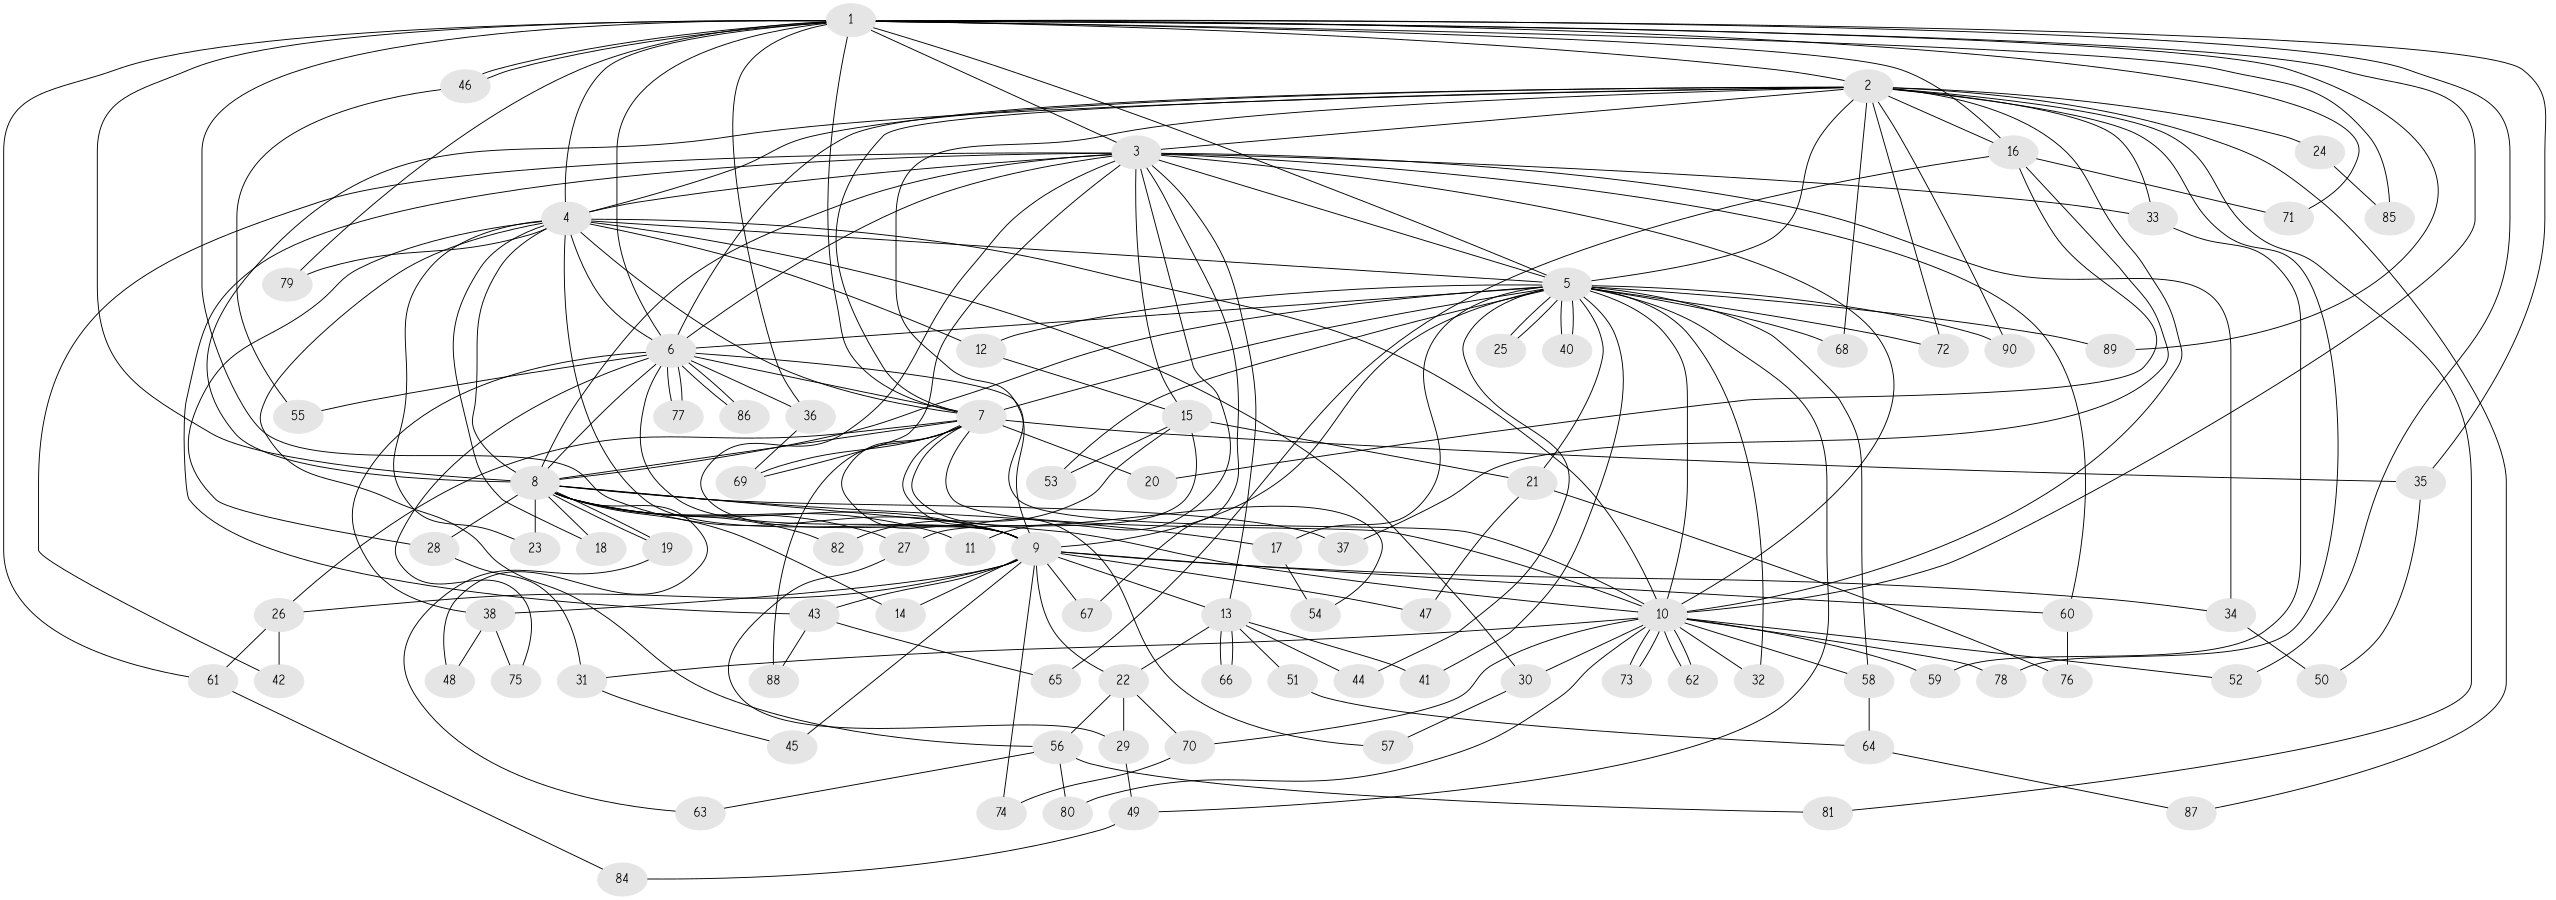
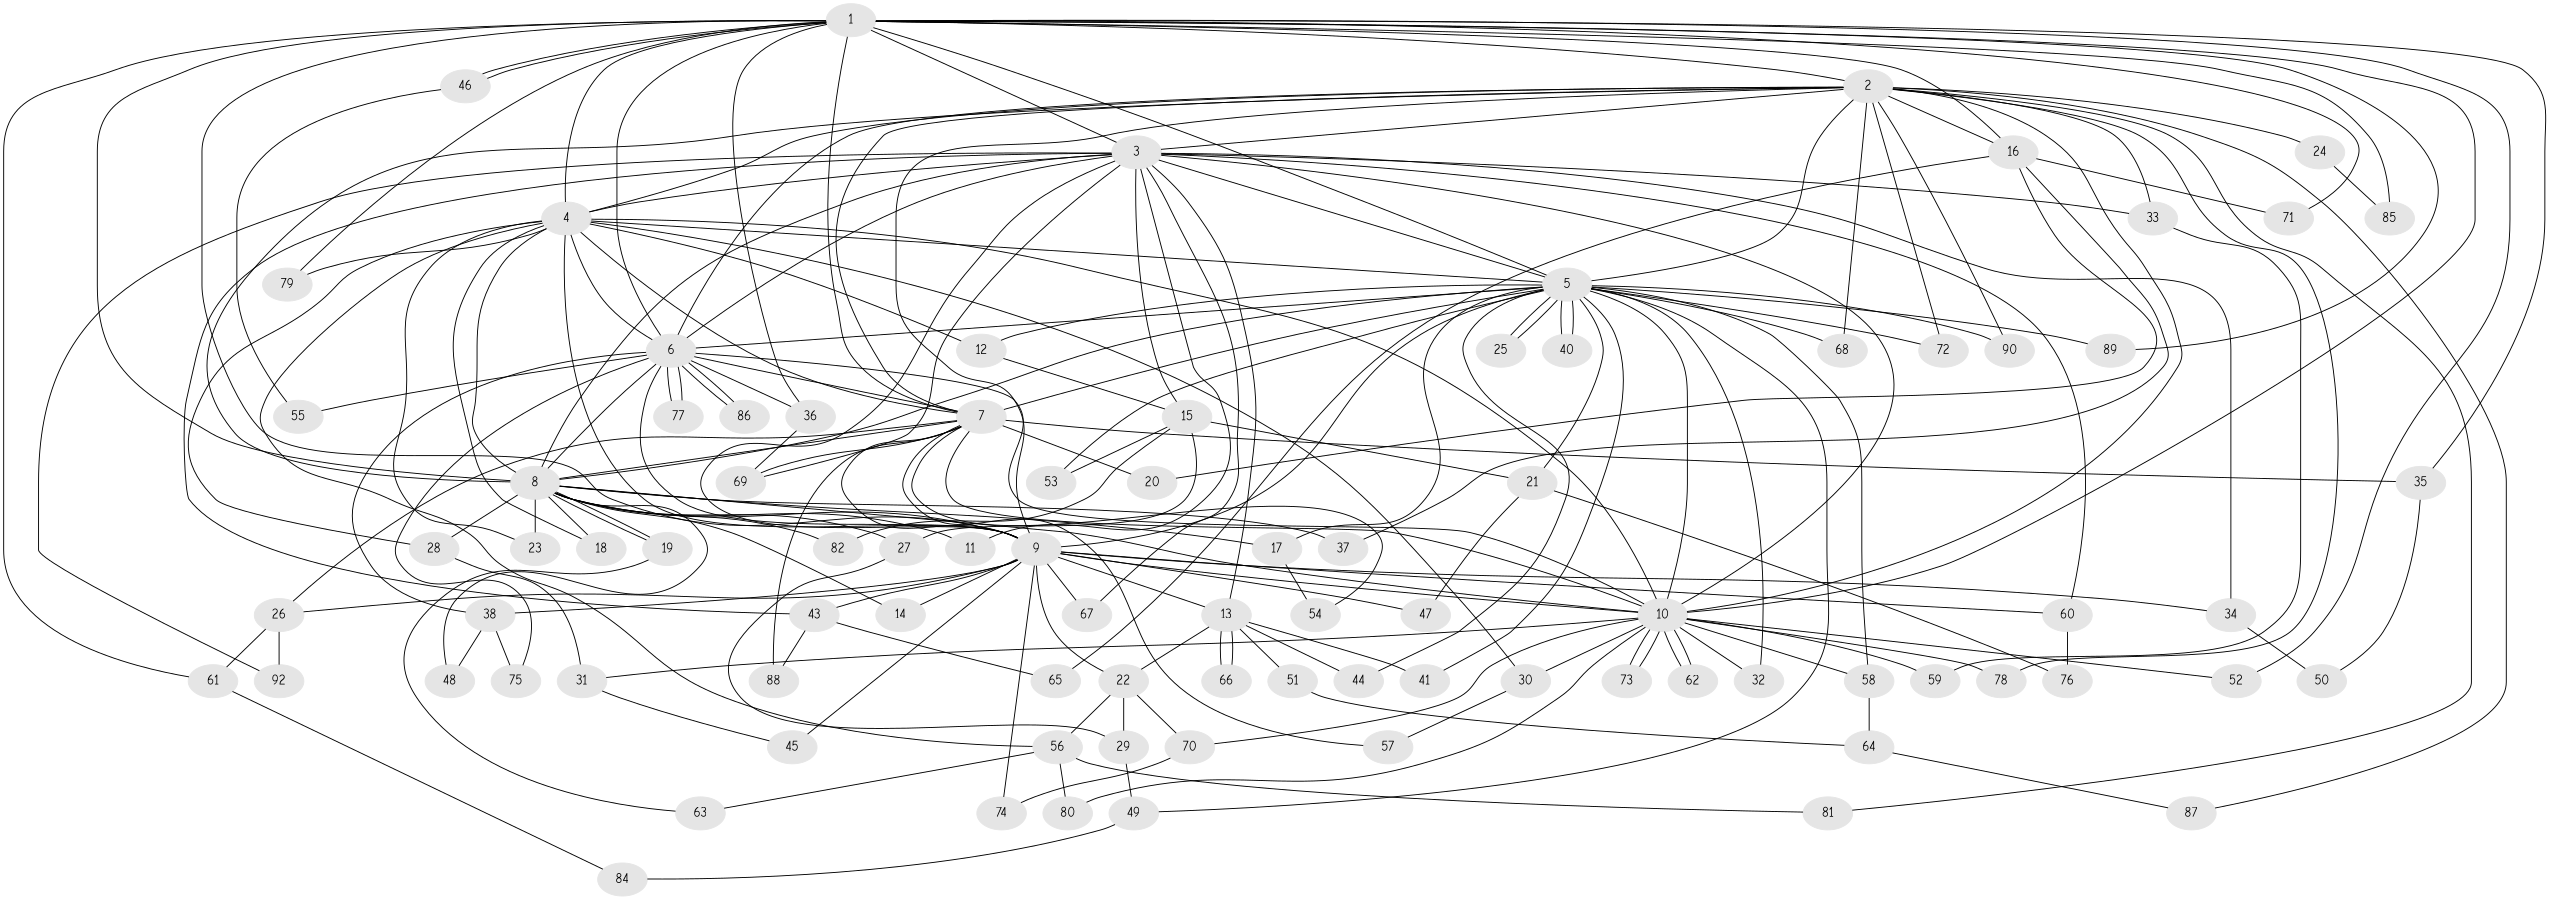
  graph {
    fontname="Comic Neue"
    node [color=gray90 fontname="Comic Neue" style=filled]
    edge [fontname="Comic Neue"]
    1
    2
    3
    4
    5
    6
    7
    8
    9
    10
    16
    35
    36
    46
    52
    61
    71
    79
    85
    89
    24
    33
    68
    72
    78
    81
    87
    90
    11
    13
    15
    34
-   42
+   42 [label=92]
    43
    60
    67
    69
    12
    18
    23
    28
    30
    56
    17
    21
    25
    32
    40
    41
    44
    49
    53
    58
    38
    55
    75
    77
    86
    20
    26
    54
    57
    88
    14
    19
    27
    37
    48
    82
    22
    45
    47
    74
    31
    59
    62
    70
    73
    80
    65
    50
    84
    51
    66
    76
    63
    64
    29
    1 -- 2
    1 -- 3
    1 -- 4
    1 -- 5
    1 -- 6
    1 -- 7
    1 -- 8
    1 -- 9
    1 -- 10
    1 -- 16
    1 -- 35
    1 -- 36
    1 -- 46
    1 -- 46
    1 -- 52
    1 -- 61
    1 -- 71
    1 -- 79
    1 -- 85
    1 -- 89
    2 -- 3
    2 -- 4
    2 -- 5
    2 -- 6
    2 -- 7
    2 -- 8
    2 -- 9
    2 -- 10
    2 -- 16
    2 -- 24
    2 -- 33
    2 -- 68
    2 -- 72
    2 -- 78
    2 -- 81
    2 -- 87
    2 -- 90
    3 -- 4
    3 -- 5
    3 -- 6
    3 -- 8
    3 -- 9
    3 -- 10
    3 -- 33
    3 -- 11
    3 -- 13
    3 -- 15
    3 -- 34
    3 -- 42
    3 -- 43
    3 -- 60
    3 -- 67
    3 -- 69
    4 -- 5
    4 -- 6
    4 -- 7
    4 -- 8
    4 -- 9
    4 -- 10
    4 -- 79
    4 -- 12
    4 -- 18
    4 -- 23
    4 -- 28
    4 -- 30
    4 -- 56
    5 -- 6
    5 -- 7
    5 -- 8
    5 -- 9
    5 -- 10
    5 -- 89
    5 -- 68
    5 -- 72
    5 -- 90
    5 -- 12
    5 -- 17
    5 -- 21
    5 -- 25
    5 -- 25
    5 -- 32
    5 -- 40
    5 -- 40
    5 -- 41
    5 -- 44
    5 -- 49
    5 -- 53
    5 -- 58
    6 -- 7
    6 -- 8
    6 -- 9
    6 -- 10
    6 -- 36
    6 -- 38
    6 -- 55
    6 -- 75
    6 -- 77
    6 -- 77
    6 -- 86
    6 -- 86
    7 -- 8
    7 -- 9
    7 -- 10
    7 -- 35
    7 -- 69
    7 -- 20
    7 -- 26
    7 -- 54
    7 -- 57
    7 -- 88
    8 -- 9
    8 -- 10
    8 -- 11
    8 -- 18
    8 -- 23
    8 -- 28
    8 -- 17
    8 -- 14
    8 -- 19
    8 -- 19
    8 -- 27
    8 -- 37
    8 -- 48
    8 -- 82
+   9 -- 10
    9 -- 13
    9 -- 34
    9 -- 43
    9 -- 60
    9 -- 67
    9 -- 38
    9 -- 26
    9 -- 14
    9 -- 22
    9 -- 45
    9 -- 47
    9 -- 74
    10 -- 52
    10 -- 78
    10 -- 30
    10 -- 32
    10 -- 58
    10 -- 31
    10 -- 59
    10 -- 62
    10 -- 62
    10 -- 70
    10 -- 73
    10 -- 73
    10 -- 80
    16 -- 71
    16 -- 20
    16 -- 37
    16 -- 65
    35 -- 50
    36 -- 69
    46 -- 55
    61 -- 84
    24 -- 85
    33 -- 59
    13 -- 41
    13 -- 44
    13 -- 22
    13 -- 51
    13 -- 66
    13 -- 66
    15 -- 21
    15 -- 53
    15 -- 27
    15 -- 82
    34 -- 50
    43 -- 88
    43 -- 65
    60 -- 76
    12 -- 15
    28 -- 31
    30 -- 57
    56 -- 81
    56 -- 80
    56 -- 63
    17 -- 54
    21 -- 47
    21 -- 76
    49 -- 84
    58 -- 64
    38 -- 75
    38 -- 48
    26 -- 61
    26 -- 42
    19 -- 63
    27 -- 29
    22 -- 56
    22 -- 70
    22 -- 29
    31 -- 45
    70 -- 74
    51 -- 64
    64 -- 87
    29 -- 49
  }
